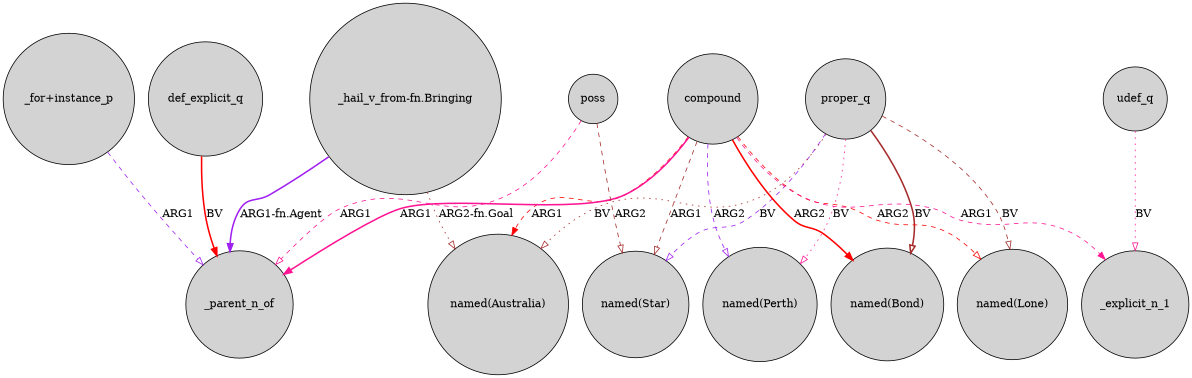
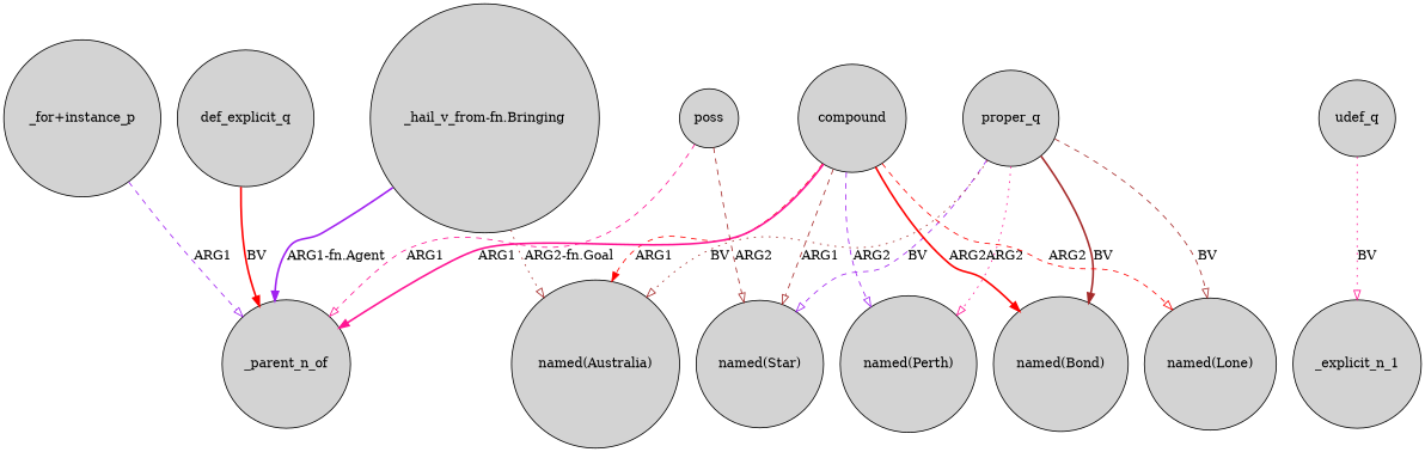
  digraph {
    node [shape=circle style=filled]
    edge [arrowhead=onormal color=brown style=dashed]
    proper_q
    "named(Star)"
    "named(Australia)"
    "named(Lone)"
    "named(Perth)"
    "named(Bond)"
    "_hail_v_from-fn.Bringing"
    _parent_n_of
    "_for+instance_p"
    compound
    n11 [label=_explicit_n_1]
    def_explicit_q
    poss
    udef_q
    proper_q -> "named(Star)" [color=purple label=BV]
    proper_q -> "named(Australia)" [label=BV style=dotted]
    proper_q -> "named(Lone)" [label=BV]
-   proper_q -> "named(Perth)" [color=deeppink label=BV style=dotted]
-   proper_q -> "named(Bond)" [label=BV style=bold]
+   proper_q -> "named(Perth)" [color=deeppink label=ARG2 style=dotted]
+   proper_q -> "named(Bond)" [arrowhead=normal label=BV style=bold]
    "_hail_v_from-fn.Bringing" -> "named(Australia)" [label="ARG2-fn.Goal" style=dotted]
    "_hail_v_from-fn.Bringing" -> _parent_n_of [arrowhead=normal color=purple label="ARG1-fn.Agent" style=bold]
    "_for+instance_p" -> _parent_n_of [color=purple label=ARG1]
    compound -> "named(Star)" [label=ARG1]
    compound -> "named(Australia)" [arrowhead=normal color=red label=ARG1]
    compound -> "named(Lone)" [color=red label=ARG2]
    compound -> "named(Perth)" [color=purple label=ARG2]
    compound -> "named(Bond)" [arrowhead=normal color=red label=ARG2 style=bold]
    compound -> _parent_n_of [arrowhead=normal color=deeppink label=ARG1 style=bold]
-   compound -> n11 [arrowhead=normal color=deeppink label=ARG1]
    def_explicit_q -> _parent_n_of [arrowhead=normal color=red label=BV style=bold]
    poss -> "named(Star)" [label=ARG2]
    poss -> _parent_n_of [color=deeppink label=ARG1]
    udef_q -> n11 [color=deeppink label=BV style=dotted]
  }
